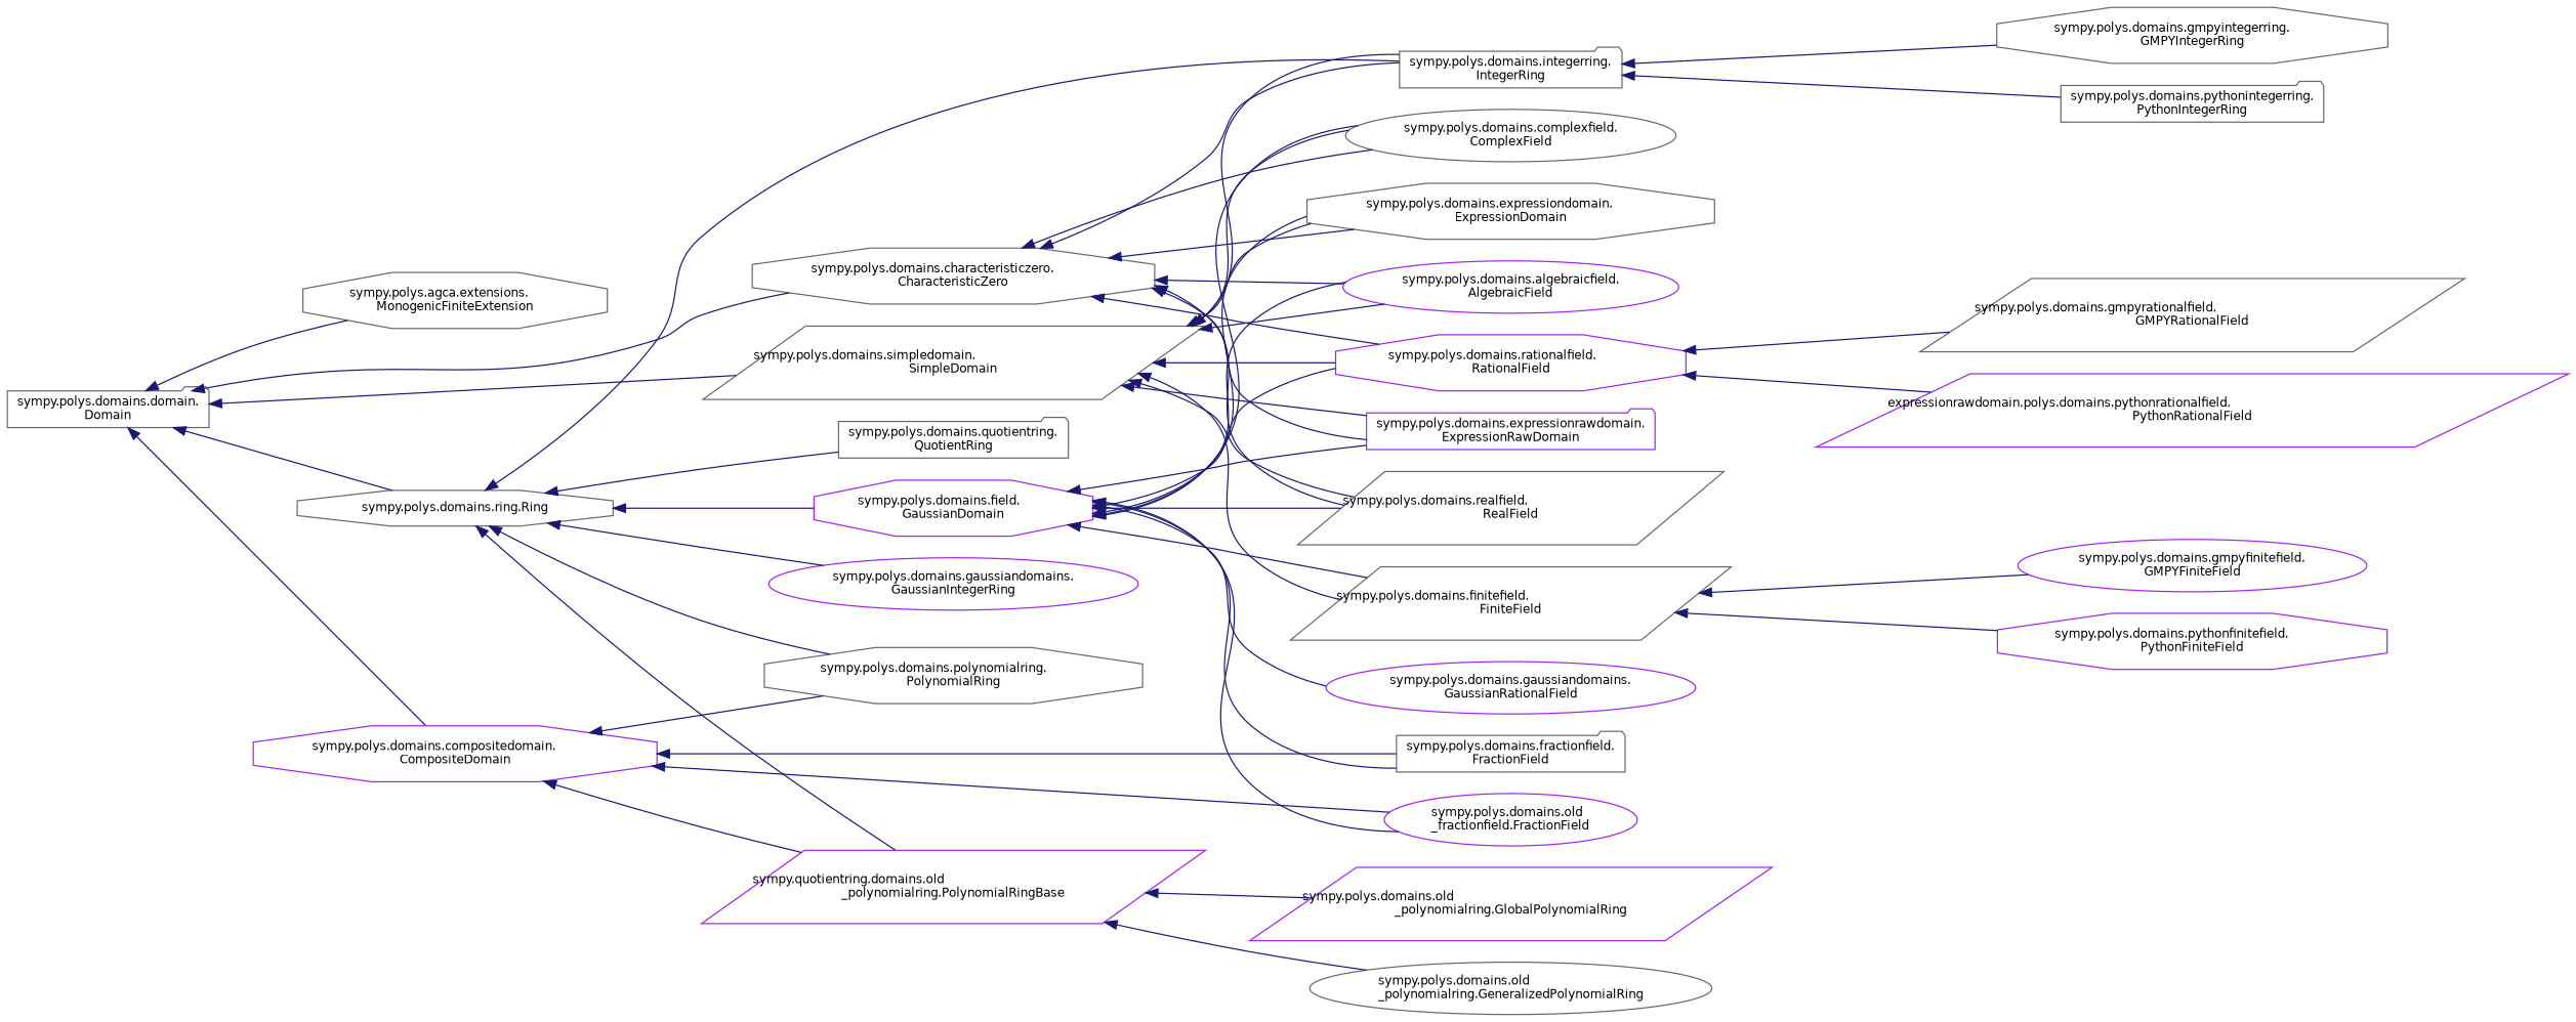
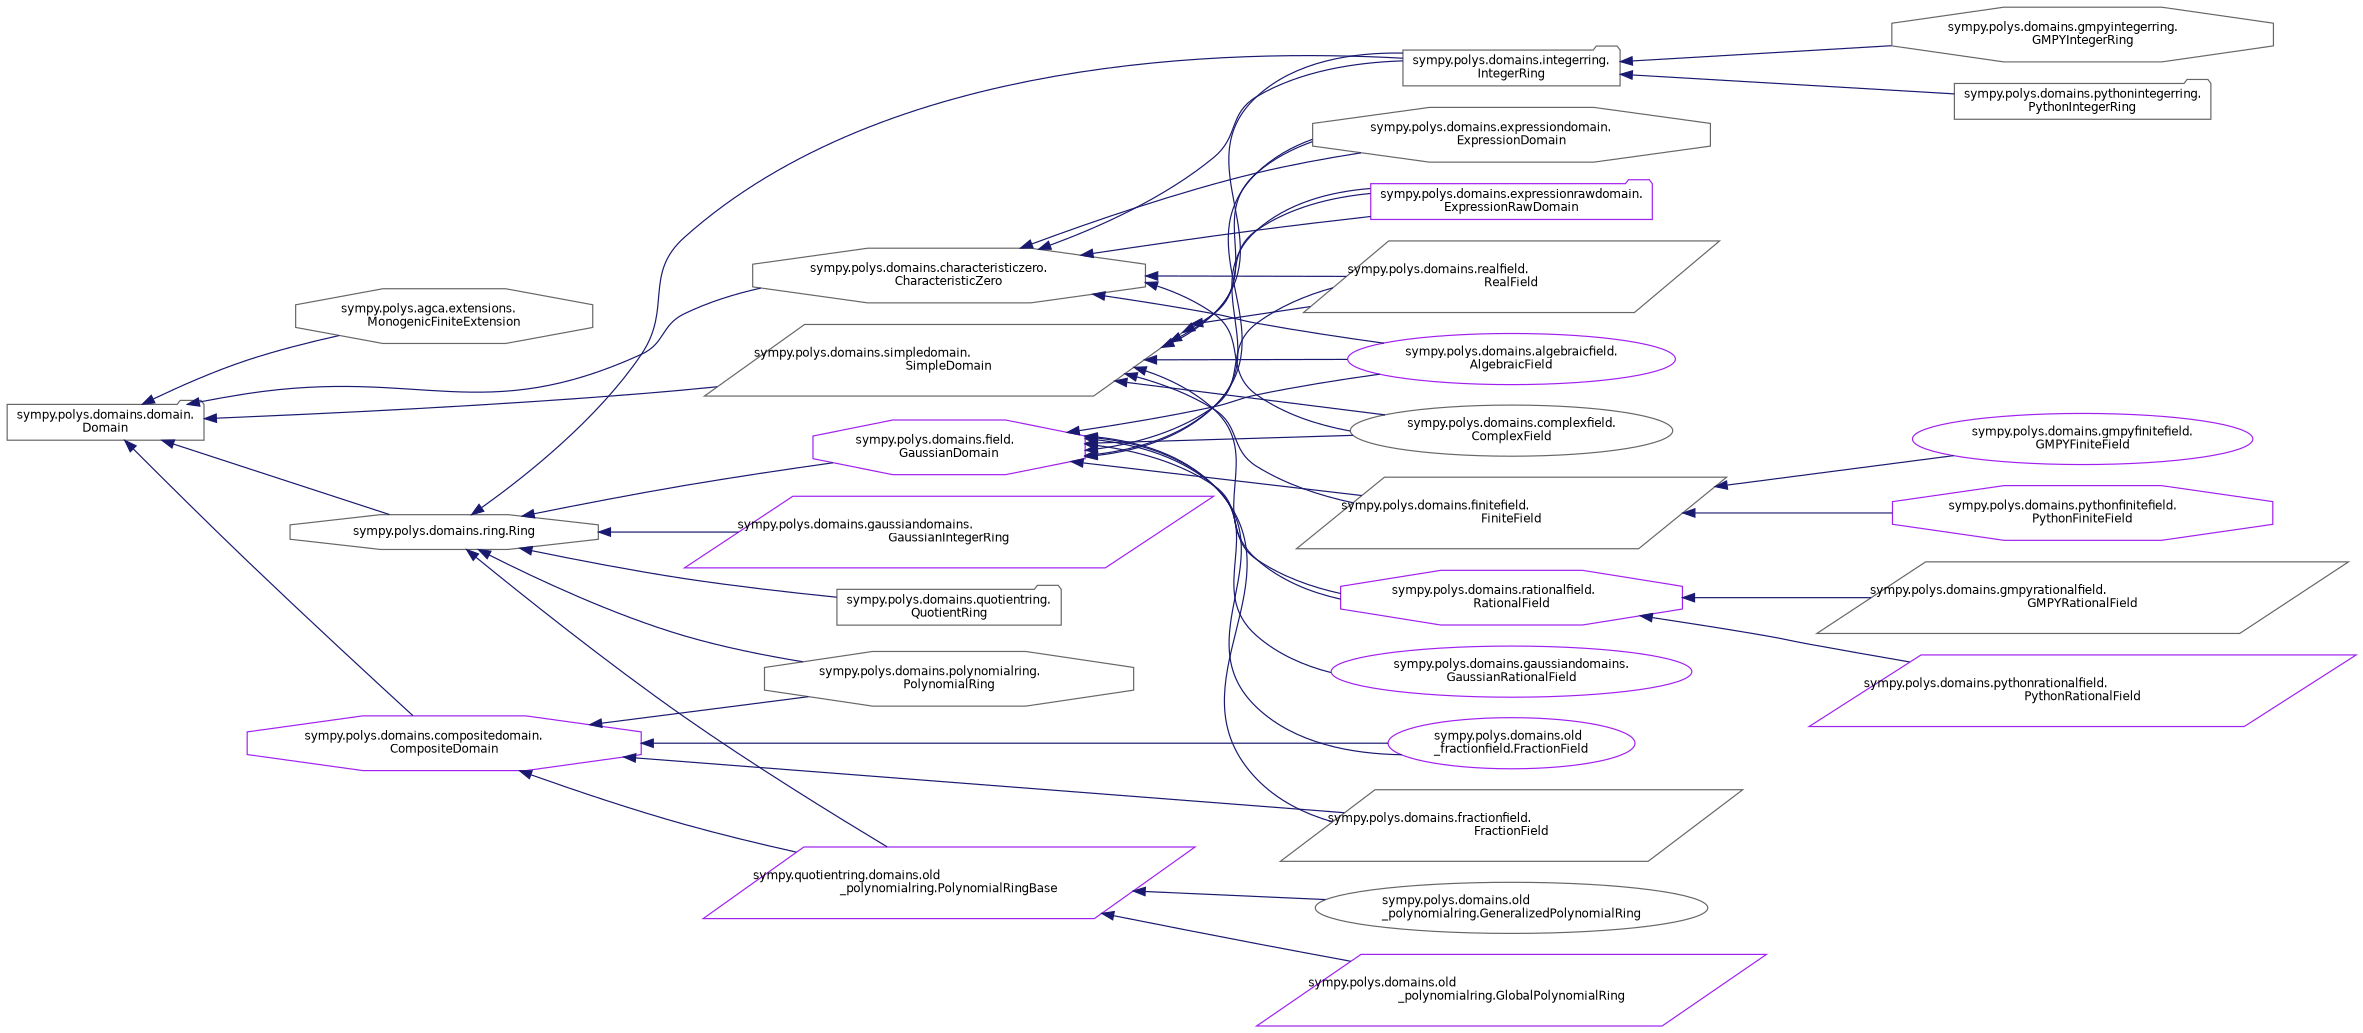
  digraph {
    rankdir=LR
    node [color=gray40 fillcolor=white fontname=Helvetica fontsize=10 shape=octagon style=filled]
    edge [color=midnightblue dir=back fontname=Helvetica fontsize=10 labelfontname=Helvetica labelfontsize=10 style=solid]
    n1 [height=0.2 label="sympy.polys.domains.domain.\lDomain" shape=folder width=0.4]
    n2 [height=0.2 label="sympy.polys.agca.extensions.\lMonogenicFiniteExtension" width=0.4]
    n3 [height=0.2 label="sympy.polys.domains.characteristiczero.\lCharacteristicZero" width=0.4]
    n4 [color=purple height=0.2 label="sympy.polys.domains.compositedomain.\lCompositeDomain" width=0.4]
    n5 [height=0.2 label="sympy.polys.domains.ring.Ring" width=0.4]
    n6 [height=0.2 label="sympy.polys.domains.simpledomain.\lSimpleDomain" shape=parallelogram width=0.4]
    n7 [color=purple height=0.2 label="sympy.polys.domains.algebraicfield.\lAlgebraicField" shape=ellipse width=0.4]
    n8 [height=0.2 label="sympy.polys.domains.complexfield.\lComplexField" shape=ellipse width=0.4]
    n9 [height=0.2 label="sympy.polys.domains.expressiondomain.\lExpressionDomain" width=0.4]
    n10 [color=purple height=0.2 label="sympy.polys.domains.expressionrawdomain.\lExpressionRawDomain" shape=folder width=0.4]
    n11 [height=0.2 label="sympy.polys.domains.integerring.\lIntegerRing" shape=folder width=0.4]
    n12 [color=purple height=0.2 label="sympy.polys.domains.rationalfield.\lRationalField" width=0.4]
    n13 [height=0.2 label="sympy.polys.domains.realfield.\lRealField" shape=parallelogram width=0.4]
-   n14 [height=0.2 label="sympy.polys.domains.fractionfield.\lFractionField" shape=folder width=0.4]
+   n14 [height=0.2 label="sympy.polys.domains.fractionfield.\lFractionField" shape=parallelogram width=0.4]
    n15 [color=purple height=0.2 label="sympy.polys.domains.old\l_fractionfield.FractionField" shape=ellipse width=0.4]
    n16 [color=purple height=0.2 label="sympy.quotientring.domains.old\l_polynomialring.PolynomialRingBase" shape=parallelogram width=0.4]
    n17 [height=0.2 label="sympy.polys.domains.polynomialring.\lPolynomialRing" width=0.4]
    n18 [color=purple height=0.2 label="sympy.polys.domains.field.\lGaussianDomain" width=0.4]
-   n19 [color=purple height=0.2 label="sympy.polys.domains.gaussiandomains.\lGaussianIntegerRing" shape=ellipse width=0.4]
+   n19 [color=purple height=0.2 label="sympy.polys.domains.gaussiandomains.\lGaussianIntegerRing" shape=parallelogram width=0.4]
    n20 [height=0.2 label="sympy.polys.domains.quotientring.\lQuotientRing" shape=folder width=0.4]
    n21 [height=0.2 label="sympy.polys.domains.finitefield.\lFiniteField" shape=parallelogram width=0.4]
    n22 [height=0.2 label="sympy.polys.domains.gmpyintegerring.\lGMPYIntegerRing" width=0.4]
    n23 [height=0.2 label="sympy.polys.domains.pythonintegerring.\lPythonIntegerRing" shape=folder width=0.4]
    n24 [height=0.2 label="sympy.polys.domains.gmpyrationalfield.\lGMPYRationalField" shape=parallelogram width=0.4]
-   n25 [color=purple height=0.2 label="expressionrawdomain.polys.domains.pythonrationalfield.\lPythonRationalField" shape=parallelogram width=0.4]
+   n25 [color=purple height=0.2 label="sympy.polys.domains.pythonrationalfield.\lPythonRationalField" shape=parallelogram width=0.4]
    n26 [height=0.2 label="sympy.polys.domains.old\l_polynomialring.GeneralizedPolynomialRing" shape=ellipse width=0.4]
    n27 [color=purple height=0.2 label="sympy.polys.domains.old\l_polynomialring.GlobalPolynomialRing" shape=parallelogram width=0.4]
    n28 [color=purple height=0.2 label="sympy.polys.domains.gaussiandomains.\lGaussianRationalField" shape=ellipse width=0.4]
    n29 [color=purple height=0.2 label="sympy.polys.domains.gmpyfinitefield.\lGMPYFiniteField" shape=ellipse width=0.4]
    n30 [color=purple height=0.2 label="sympy.polys.domains.pythonfinitefield.\lPythonFiniteField" width=0.4]
    n1 -> n2
    n1 -> n3
    n1 -> n4
    n1 -> n5
    n1 -> n6
    n3 -> n7
    n3 -> n8
    n3 -> n9
    n3 -> n10
    n3 -> n11
-   n3 -> n12
    n3 -> n13
    n4 -> n14
    n4 -> n15
    n4 -> n16
    n4 -> n17
    n5 -> n11
    n5 -> n16
    n5 -> n17
    n5 -> n18
    n5 -> n19
    n5 -> n20
    n6 -> n7
    n6 -> n8
    n6 -> n9
    n6 -> n10
    n6 -> n11
    n6 -> n12
    n6 -> n13
    n6 -> n21
    n11 -> n22
    n11 -> n23
    n12 -> n24
    n12 -> n25
    n16 -> n26
    n16 -> n27
    n18 -> n7
    n18 -> n8
    n18 -> n9
    n18 -> n10
    n18 -> n12
    n18 -> n13
    n18 -> n14
    n18 -> n15
    n18 -> n21
    n18 -> n28
    n21 -> n29
    n21 -> n30
  }
